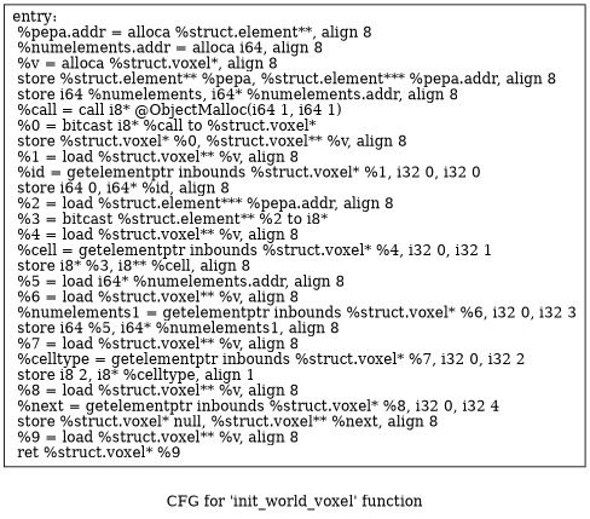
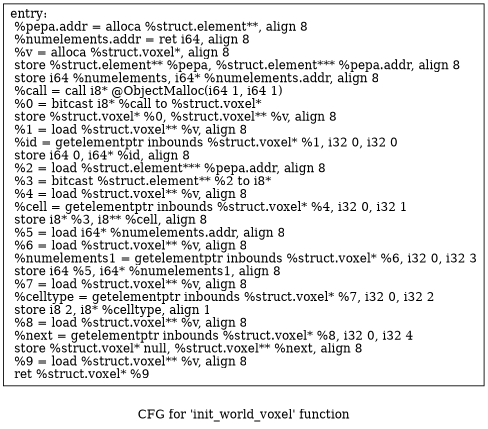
  digraph {
    label="CFG for 'init_world_voxel' function"
-   n1 [label="{entry:\l  %pepa.addr = alloca %struct.element**, align 8\l  %numelements.addr = alloca i64, align 8\l  %v = alloca %struct.voxel*, align 8\l  store %struct.element** %pepa, %struct.element*** %pepa.addr, align 8\l  store i64 %numelements, i64* %numelements.addr, align 8\l  %call = call i8* @ObjectMalloc(i64 1, i64 1)\l  %0 = bitcast i8* %call to %struct.voxel*\l  store %struct.voxel* %0, %struct.voxel** %v, align 8\l  %1 = load %struct.voxel** %v, align 8\l  %id = getelementptr inbounds %struct.voxel* %1, i32 0, i32 0\l  store i64 0, i64* %id, align 8\l  %2 = load %struct.element*** %pepa.addr, align 8\l  %3 = bitcast %struct.element** %2 to i8*\l  %4 = load %struct.voxel** %v, align 8\l  %cell = getelementptr inbounds %struct.voxel* %4, i32 0, i32 1\l  store i8* %3, i8** %cell, align 8\l  %5 = load i64* %numelements.addr, align 8\l  %6 = load %struct.voxel** %v, align 8\l  %numelements1 = getelementptr inbounds %struct.voxel* %6, i32 0, i32 3\l  store i64 %5, i64* %numelements1, align 8\l  %7 = load %struct.voxel** %v, align 8\l  %celltype = getelementptr inbounds %struct.voxel* %7, i32 0, i32 2\l  store i8 2, i8* %celltype, align 1\l  %8 = load %struct.voxel** %v, align 8\l  %next = getelementptr inbounds %struct.voxel* %8, i32 0, i32 4\l  store %struct.voxel* null, %struct.voxel** %next, align 8\l  %9 = load %struct.voxel** %v, align 8\l  ret %struct.voxel* %9\l}" shape=record]
+   n1 [label="{entry:\l  %pepa.addr = alloca %struct.element**, align 8\l  %numelements.addr = ret i64, align 8\l  %v = alloca %struct.voxel*, align 8\l  store %struct.element** %pepa, %struct.element*** %pepa.addr, align 8\l  store i64 %numelements, i64* %numelements.addr, align 8\l  %call = call i8* @ObjectMalloc(i64 1, i64 1)\l  %0 = bitcast i8* %call to %struct.voxel*\l  store %struct.voxel* %0, %struct.voxel** %v, align 8\l  %1 = load %struct.voxel** %v, align 8\l  %id = getelementptr inbounds %struct.voxel* %1, i32 0, i32 0\l  store i64 0, i64* %id, align 8\l  %2 = load %struct.element*** %pepa.addr, align 8\l  %3 = bitcast %struct.element** %2 to i8*\l  %4 = load %struct.voxel** %v, align 8\l  %cell = getelementptr inbounds %struct.voxel* %4, i32 0, i32 1\l  store i8* %3, i8** %cell, align 8\l  %5 = load i64* %numelements.addr, align 8\l  %6 = load %struct.voxel** %v, align 8\l  %numelements1 = getelementptr inbounds %struct.voxel* %6, i32 0, i32 3\l  store i64 %5, i64* %numelements1, align 8\l  %7 = load %struct.voxel** %v, align 8\l  %celltype = getelementptr inbounds %struct.voxel* %7, i32 0, i32 2\l  store i8 2, i8* %celltype, align 1\l  %8 = load %struct.voxel** %v, align 8\l  %next = getelementptr inbounds %struct.voxel* %8, i32 0, i32 4\l  store %struct.voxel* null, %struct.voxel** %next, align 8\l  %9 = load %struct.voxel** %v, align 8\l  ret %struct.voxel* %9\l}" shape=record]
  }
